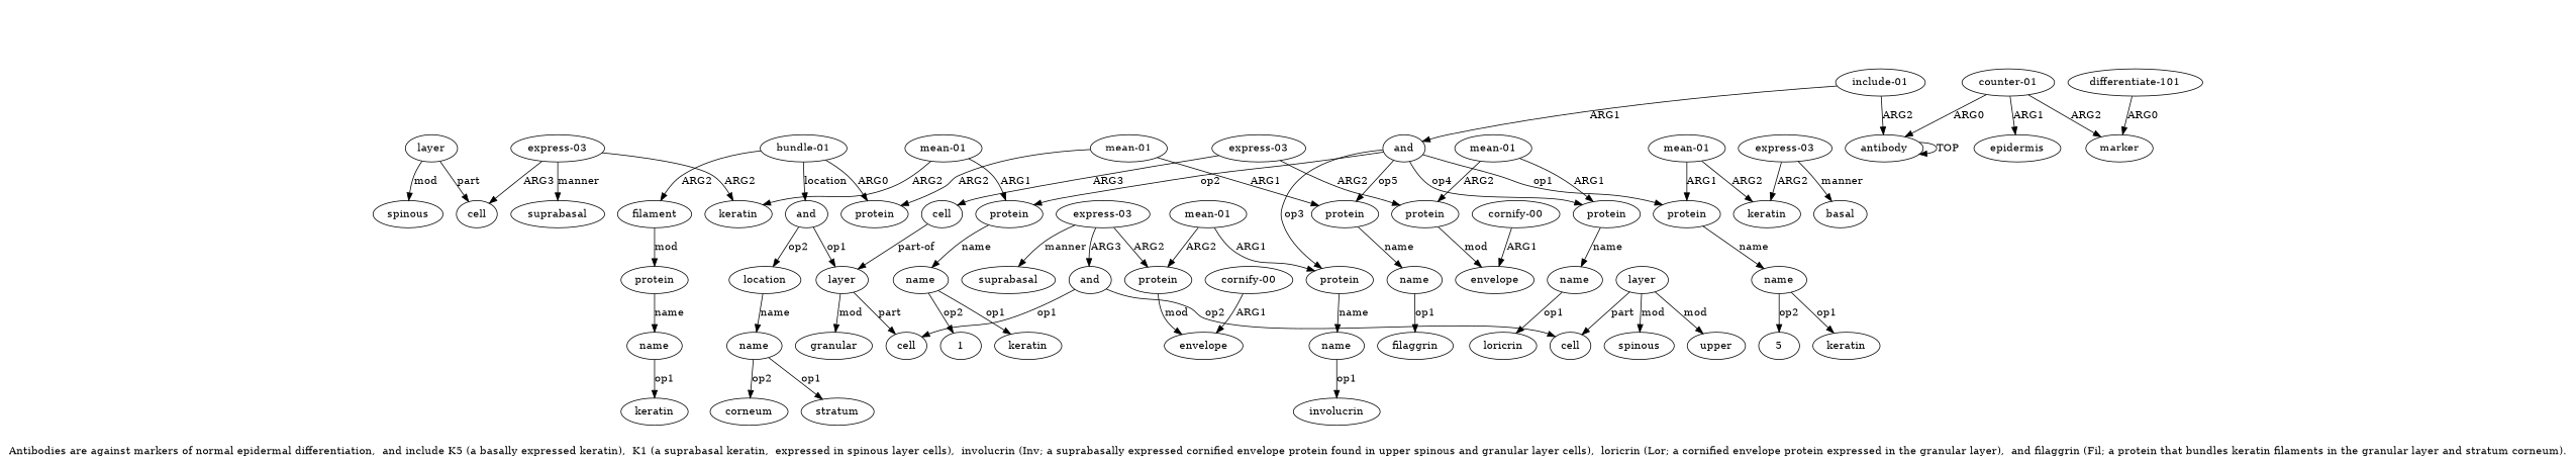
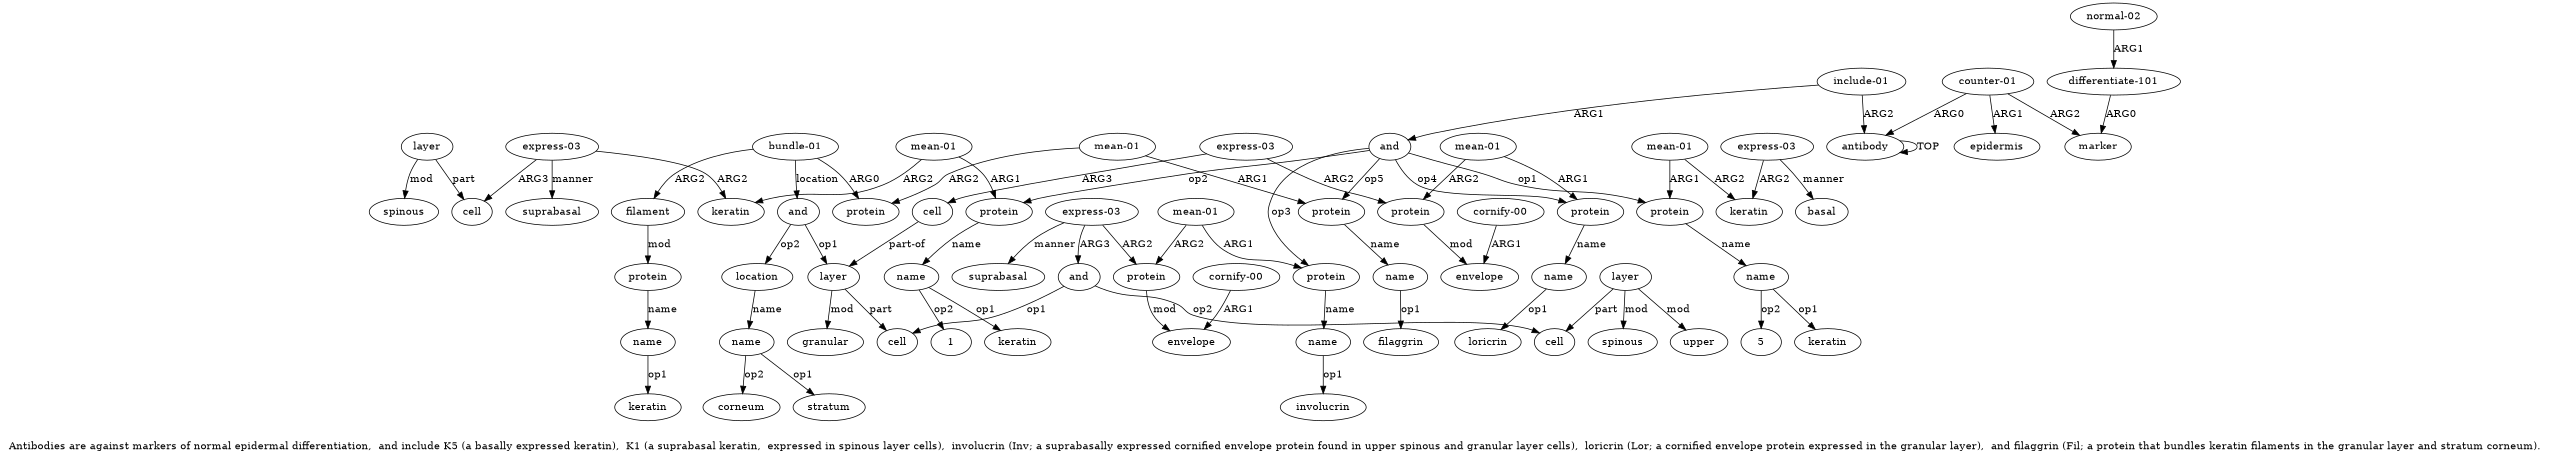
  digraph {
    label="Antibodies are against markers of normal epidermal differentiation,  and include K5 (a basally expressed keratin),  K1 (a suprabasal keratin,  expressed in spinous layer cells),  involucrin (Inv; a suprabasally expressed cornified envelope protein found in upper spinous and granular layer cells),  loricrin (Lor; a cornified envelope protein expressed in the granular layer),  and filaggrin (Fil; a protein that bundles keratin filaments in the granular layer and stratum corneum)."
    node [color=black gold_ind=-1 gold_label=protein test_ind=-1 test_label=protein]
    edge [color=black gold_label=ARG1 test_label=ARG1]
    n1 [gold_ind=20 gold_label=layer label=layer test_ind=20 test_label=layer]
    n2 [gold_ind=21 gold_label=spinous label=spinous test_ind=21 test_label=spinous]
    n3 [gold_ind=19 gold_label=cell label=cell test_ind=19 test_label=cell]
    n4 [gold_ind=22 gold_label=suprabasal label=suprabasal test_ind=22 test_label=suprabasal]
    n5 [gold_ind=23 label=protein test_ind=23]
    n6 [gold_ind=24 gold_label=name label=name test_ind=24 test_label=name]
    n7 [gold_label=involucrin label=involucrin test_label=involucrin]
    n8 [gold_ind=25 gold_label="mean-01" label="mean-01" test_ind=25 test_label="mean-01"]
    n9 [gold_ind=26 label=protein test_ind=26]
    n10 [gold_ind=27 gold_label=envelope label=envelope test_ind=27 test_label=envelope]
    n11 [gold_ind=28 gold_label="cornify-00" label="cornify-00" test_ind=28 test_label="cornify-00"]
    n12 [gold_ind=29 gold_label="express-03" label="express-03" test_ind=29 test_label="express-03"]
    n13 [gold_ind=30 gold_label=and label=and test_ind=30 test_label=and]
    n14 [gold_ind=38 gold_label=suprabasal label=suprabasal test_ind=38 test_label=suprabasal]
    n15 [gold_ind=31 gold_label=cell label=cell test_ind=31 test_label=cell]
    n16 [gold_ind=34 gold_label=cell label=cell test_ind=34 test_label=cell]
    n17 [gold_label=1 label=1 test_label=1]
    n18 [gold_ind=37 gold_label=upper label=upper test_ind=37 test_label=upper]
    n19 [gold_ind=36 gold_label=spinous label=spinous test_ind=36 test_label=spinous]
    n20 [gold_ind=33 gold_label=granular label=granular test_ind=33 test_label=granular]
    n21 [gold_ind=35 gold_label=layer label=layer test_ind=35 test_label=layer]
    n22 [gold_label=stratum label=stratum test_label=stratum]
    n23 [gold_label=loricrin label=loricrin test_label=loricrin]
    n24 [gold_ind=51 gold_label="bundle-01" label="bundle-01" test_ind=51 test_label="bundle-01"]
    n25 [gold_ind=50 label=protein test_ind=50]
    n26 [gold_ind=52 gold_label=filament label=filament test_ind=52 test_label=filament]
    n27 [gold_ind=55 gold_label=and label=and test_ind=55 test_label=and]
    n28 [gold_ind=53 label=protein test_ind=53]
    n29 [gold_ind=56 gold_label=location label=location test_ind=56 test_label=location]
    n30 [gold_ind=32 gold_label=layer label=layer test_ind=32 test_label=layer]
    n31 [gold_ind=54 gold_label=name label=name test_ind=54 test_label=name]
    n32 [gold_ind=57 gold_label=name label=name test_ind=57 test_label=name]
    n33 [gold_label=keratin label=keratin test_label=keratin]
    n34 [gold_label=corneum label=corneum test_label=corneum]
    n35 [gold_label=keratin label=keratin test_label=keratin]
    n36 [gold_label=5 label=5 test_label=5]
    n37 [gold_ind=15 gold_label=name label=name test_ind=15 test_label=name]
    n38 [gold_ind=14 label=protein test_ind=14]
    n39 [gold_ind=17 gold_label=keratin label=keratin test_ind=17 test_label=keratin]
    n40 [gold_ind=16 gold_label="mean-01" label="mean-01" test_ind=16 test_label="mean-01"]
    n41 [gold_ind=11 gold_label=keratin label=keratin test_ind=11 test_label=keratin]
    n42 [gold_ind=10 gold_label="mean-01" label="mean-01" test_ind=10 test_label="mean-01"]
    n43 [gold_ind=8 label=protein test_ind=8]
    n44 [gold_ind=9 gold_label=name label=name test_ind=9 test_label=name]
    n45 [gold_label=keratin label=keratin test_label=keratin]
    n46 [gold_ind=13 gold_label=basal label=basal test_ind=13 test_label=basal]
    n47 [gold_ind=12 gold_label="express-03" label="express-03" test_ind=12 test_label="express-03"]
    n48 [gold_ind=39 label=protein test_ind=39]
    n49 [gold_ind=40 gold_label=name label=name test_ind=40 test_label=name]
    n50 [gold_ind=18 gold_label="express-03" label="express-03" test_ind=18 test_label="express-03"]
    n51 [gold_ind=1 gold_label="counter-01" label="counter-01" test_ind=1 test_label="counter-01"]
    n52 [gold_ind=0 gold_label=antibody label=antibody test_ind=0 test_label=antibody]
    n53 [gold_ind=2 gold_label=marker label=marker test_ind=2 test_label=marker]
    n54 [gold_ind=4 gold_label=epidermis label=epidermis test_ind=4 test_label=epidermis]
    n55 [gold_ind=3 gold_label="differentiate-101" label="differentiate-101" test_ind=3 test_label="differentiate-101"]
+   n56 [gold_ind=5 gold_label="normal-02" label="normal-02" test_ind=5 test_label="normal-02"]
    n57 [gold_ind=7 gold_label=and label=and test_ind=7 test_label=and]
    n58 [gold_ind=47 label=protein test_ind=47]
    n59 [gold_ind=48 gold_label=name label=name test_ind=48 test_label=name]
    n60 [gold_label=filaggrin label=filaggrin test_label=filaggrin]
    n61 [gold_ind=6 gold_label="include-01" label="include-01" test_ind=6 test_label="include-01"]
    n62 [gold_ind=46 gold_label=cell label=cell test_ind=46 test_label=cell]
    n63 [gold_ind=44 gold_label="cornify-00" label="cornify-00" test_ind=44 test_label="cornify-00"]
    n64 [gold_ind=43 gold_label=envelope label=envelope test_ind=43 test_label=envelope]
    n65 [gold_ind=45 gold_label="express-03" label="express-03" test_ind=45 test_label="express-03"]
    n66 [gold_ind=42 label=protein test_ind=42]
    n67 [gold_ind=41 gold_label="mean-01" label="mean-01" test_ind=41 test_label="mean-01"]
    n68 [gold_ind=49 gold_label="mean-01" label="mean-01" test_ind=49 test_label="mean-01"]
    n1 -> n2 [gold_label=mod label=mod test_label=mod]
    n1 -> n3 [gold_label=part label=part test_label=part]
    n5 -> n6 [gold_label=name label=name test_label=name]
    n6 -> n7 [gold_label=op1 label=op1 test_label=op1]
    n8 -> n5 [label=ARG1]
    n8 -> n9 [gold_label=ARG2 label=ARG2 test_label=ARG2]
    n9 -> n10 [gold_label=mod label=mod test_label=mod]
    n11 -> n10 [label=ARG1]
    n12 -> n9 [gold_label=ARG2 label=ARG2 test_label=ARG2]
    n12 -> n13 [gold_label=ARG3 label=ARG3 test_label=ARG3]
    n12 -> n14 [gold_label=manner label=manner test_label=manner]
    n13 -> n15 [gold_label=op1 label=op1 test_label=op1]
    n13 -> n16 [gold_label=op2 label=op2 test_label=op2]
    n21 -> n16 [gold_label=part label=part test_label=part]
    n21 -> n18 [gold_label=mod label=mod test_label=mod]
    n21 -> n19 [gold_label=mod label=mod test_label=mod]
    n24 -> n25 [gold_label=ARG0 label=ARG0 test_label=ARG0]
    n24 -> n26 [gold_label=ARG2 label=ARG2 test_label=ARG2]
    n24 -> n27 [gold_label=location label=location test_label=location]
    n26 -> n28 [gold_label=mod label=mod test_label=mod]
    n27 -> n29 [gold_label=op2 label=op2 test_label=op2]
    n27 -> n30 [gold_label=op1 label=op1 test_label=op1]
    n28 -> n31 [gold_label=name label=name test_label=name]
    n29 -> n32 [gold_label=name label=name test_label=name]
    n30 -> n15 [gold_label=part label=part test_label=part]
    n30 -> n20 [gold_label=mod label=mod test_label=mod]
    n31 -> n33 [gold_label=op1 label=op1 test_label=op1]
    n32 -> n22 [gold_label=op1 label=op1 test_label=op1]
    n32 -> n34 [gold_label=op2 label=op2 test_label=op2]
    n37 -> n17 [gold_label=op2 label=op2 test_label=op2]
    n37 -> n35 [gold_label=op1 label=op1 test_label=op1]
    n38 -> n37 [gold_label=name label=name test_label=name]
    n40 -> n38 [label=ARG1]
    n40 -> n39 [gold_label=ARG2 label=ARG2 test_label=ARG2]
    n42 -> n41 [gold_label=ARG2 label=ARG2 test_label=ARG2]
    n42 -> n43 [label=ARG1]
    n43 -> n44 [gold_label=name label=name test_label=name]
    n44 -> n36 [gold_label=op2 label=op2 test_label=op2]
    n44 -> n45 [gold_label=op1 label=op1 test_label=op1]
    n47 -> n41 [gold_label=ARG2 label=ARG2 test_label=ARG2]
    n47 -> n46 [gold_label=manner label=manner test_label=manner]
    n48 -> n49 [gold_label=name label=name test_label=name]
    n49 -> n23 [gold_label=op1 label=op1 test_label=op1]
    n50 -> n3 [gold_label=ARG3 label=ARG3 test_label=ARG3]
    n50 -> n4 [gold_label=manner label=manner test_label=manner]
    n50 -> n39 [gold_label=ARG2 label=ARG2 test_label=ARG2]
    n51 -> n52 [gold_label=ARG0 label=ARG0 test_label=ARG0]
    n51 -> n53 [label=ARG2]
    n51 -> n54 [label=ARG1]
    n52 -> n52 [gold_label=TOP label=TOP test_label=TOP]
    n55 -> n53 [gold_label=ARG0 label=ARG0 test_label=ARG0]
+   n56 -> n55 [label=ARG1]
    n57 -> n5 [gold_label=op3 label=op3 test_label=op3]
    n57 -> n38 [gold_label=op2 label=op2 test_label=op2]
    n57 -> n43 [gold_label=op1 label=op1 test_label=op1]
    n57 -> n48 [gold_label=op4 label=op4 test_label=op4]
    n57 -> n58 [gold_label=op5 label=op5 test_label=op5]
    n58 -> n59 [gold_label=name label=name test_label=name]
    n59 -> n60 [gold_label=op1 label=op1 test_label=op1]
    n61 -> n52 [gold_label=ARG2 label=ARG2 test_label=ARG2]
    n61 -> n57 [label=ARG1]
    n62 -> n30 [gold_label="part-of" label="part-of" test_label="part-of"]
    n63 -> n64 [label=ARG1]
    n65 -> n62 [gold_label=ARG3 label=ARG3 test_label=ARG3]
    n65 -> n66 [gold_label=ARG2 label=ARG2 test_label=ARG2]
    n66 -> n64 [gold_label=mod label=mod test_label=mod]
    n67 -> n48 [label=ARG1]
    n67 -> n66 [gold_label=ARG2 label=ARG2 test_label=ARG2]
    n68 -> n25 [gold_label=ARG2 label=ARG2 test_label=ARG2]
    n68 -> n58 [label=ARG1]
  }
